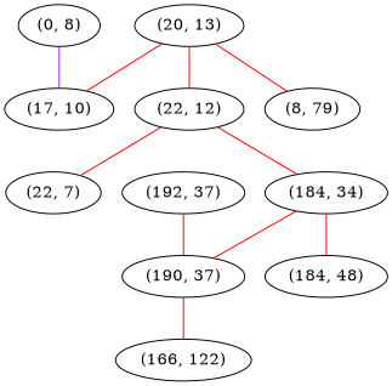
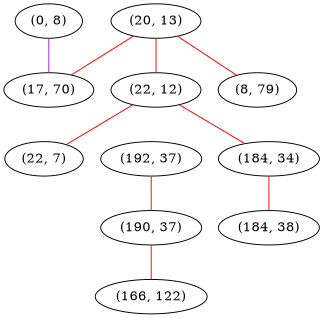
  graph {
    fontname="DejaVu Serif"
    node [fontname="DejaVu Serif"]
    edge [color=red fontname="DejaVu Serif" weight=1]
    "(20, 13)"
-   "(17, 10)"
+   "(17, 10)" [label="(17, 70)"]
    "(22, 12)"
    "(8, 79)"
    "(22, 7)"
    "(184, 34)"
    n7 [label="(0, 8)"]
    "(190, 37)"
-   "(184, 38)" [label="(184, 48)"]
+   "(184, 38)"
    n10 [label="(192, 37)"]
    n11 [label="(166, 122)"]
    "(20, 13)" -- "(17, 10)"
    "(20, 13)" -- "(22, 12)"
    "(20, 13)" -- "(8, 79)"
    "(22, 12)" -- "(22, 7)"
    "(22, 12)" -- "(184, 34)"
-   "(184, 34)" -- "(190, 37)"
    "(184, 34)" -- "(184, 38)"
    n7 -- "(17, 10)" [color=purple weight=4]
    "(190, 37)" -- n11
    n10 -- "(190, 37)"
  }
